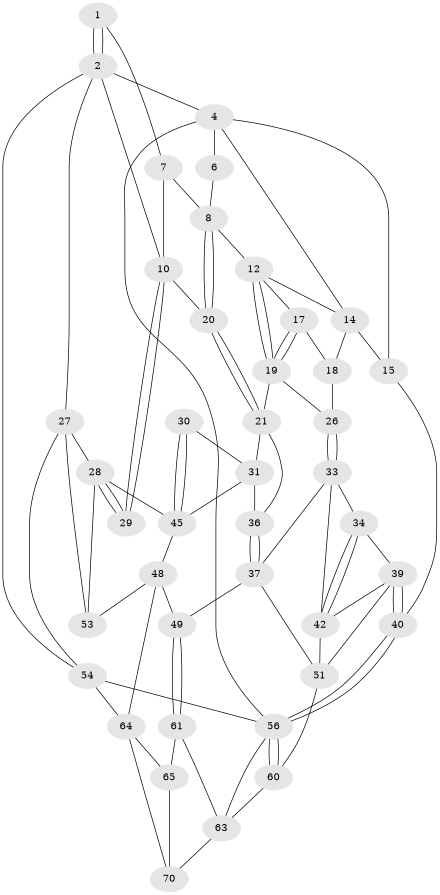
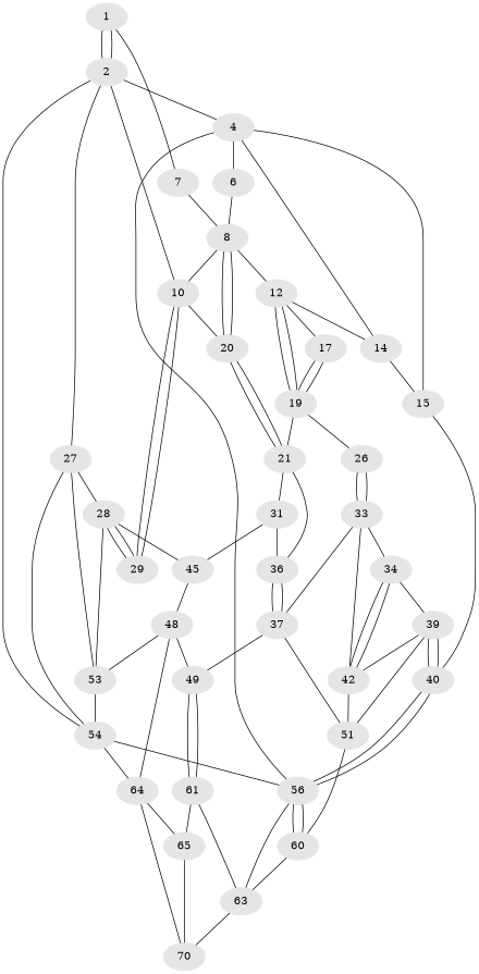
  graph {
    node [color=gray90 style=filled]
    2 [super="+3"]
    1
    7
    4 [super="+5"]
    10 [super="+11"]
    27 [super="+52"]
    54 [super="+66"]
    8 [super="+9"]
    6
    14 [super="+16"]
    15 [super="+25"]
    56 [super="+57"]
    20
    29
    28 [super="+46"]
    53 [super="+58"]
    64 [super="+67"]
-   18 [super="+23"]
    40
    60
    63 [super="+69"]
    12 [super="+13"]
    17
    19 [super="+22"]
    21 [super="+32"]
    26
    33 [super="+38"]
    31 [super="+41"]
    36
    45 [super="+47"]
    37 [super="+50"]
    34 [super="+35"]
    42 [super="+44"]
    39 [super="+43"]
    48 [super="+59"]
-   30
    49
    51 [super="+55"]
    61 [super="+62"]
    65 [super="+68"]
    70
    2 -- 4
    2 -- 10
    2 -- 27
    2 -- 54
    1 -- 2
    1 -- 2
    1 -- 7
-   7 -- 10
+   8 -- 10
    7 -- 8
    4 -- 6
    4 -- 14
    4 -- 15
    4 -- 56
    10 -- 20
    10 -- 29
    10 -- 29
    27 -- 54
    27 -- 28
    27 -- 53
    54 -- 56
    54 -- 64
    8 -- 20
    8 -- 20
    8 -- 12
    6 -- 8
    14 -- 15
-   14 -- 18
    15 -- 40
    56 -- 60
    56 -- 60
    56 -- 63
    20 -- 21
    20 -- 21
    28 -- 29
    28 -- 29
    28 -- 53
    28 -- 45
+   53 -- 54
    64 -- 65
    64 -- 70
-   18 -- 26
    40 -- 56
    40 -- 56
    60 -- 63
    63 -- 70
    12 -- 14
    12 -- 17
    12 -- 19
    12 -- 19
-   17 -- 18
    17 -- 19
    17 -- 19
    19 -- 21
    19 -- 26
    21 -- 31
    21 -- 36
    26 -- 33
    26 -- 33
    33 -- 37
    33 -- 34
    33 -- 42
    31 -- 36
    31 -- 45
    36 -- 37
    36 -- 37
    45 -- 48
    37 -- 49
    37 -- 51
    34 -- 42
    34 -- 42
    34 -- 39
    42 -- 51
    39 -- 40
    39 -- 40
    39 -- 42
    39 -- 51
    48 -- 53
    48 -- 64
    48 -- 49
-   30 -- 31
-   30 -- 45
-   30 -- 45
    49 -- 61
    49 -- 61
    51 -- 60
    61 -- 63
    61 -- 65 [weight=2]
    65 -- 70
  }
